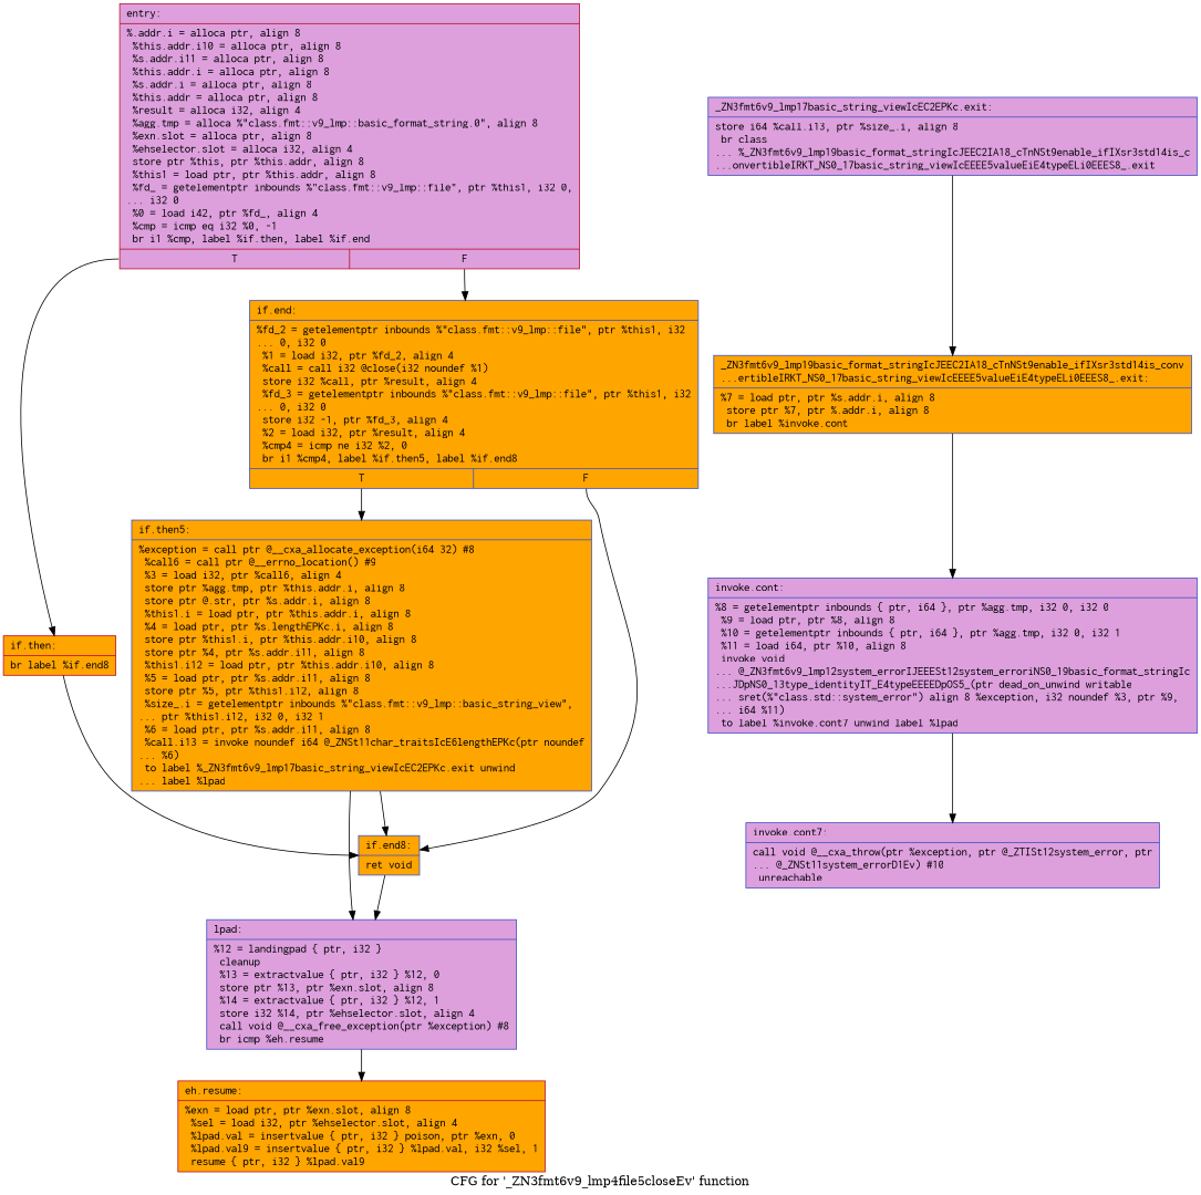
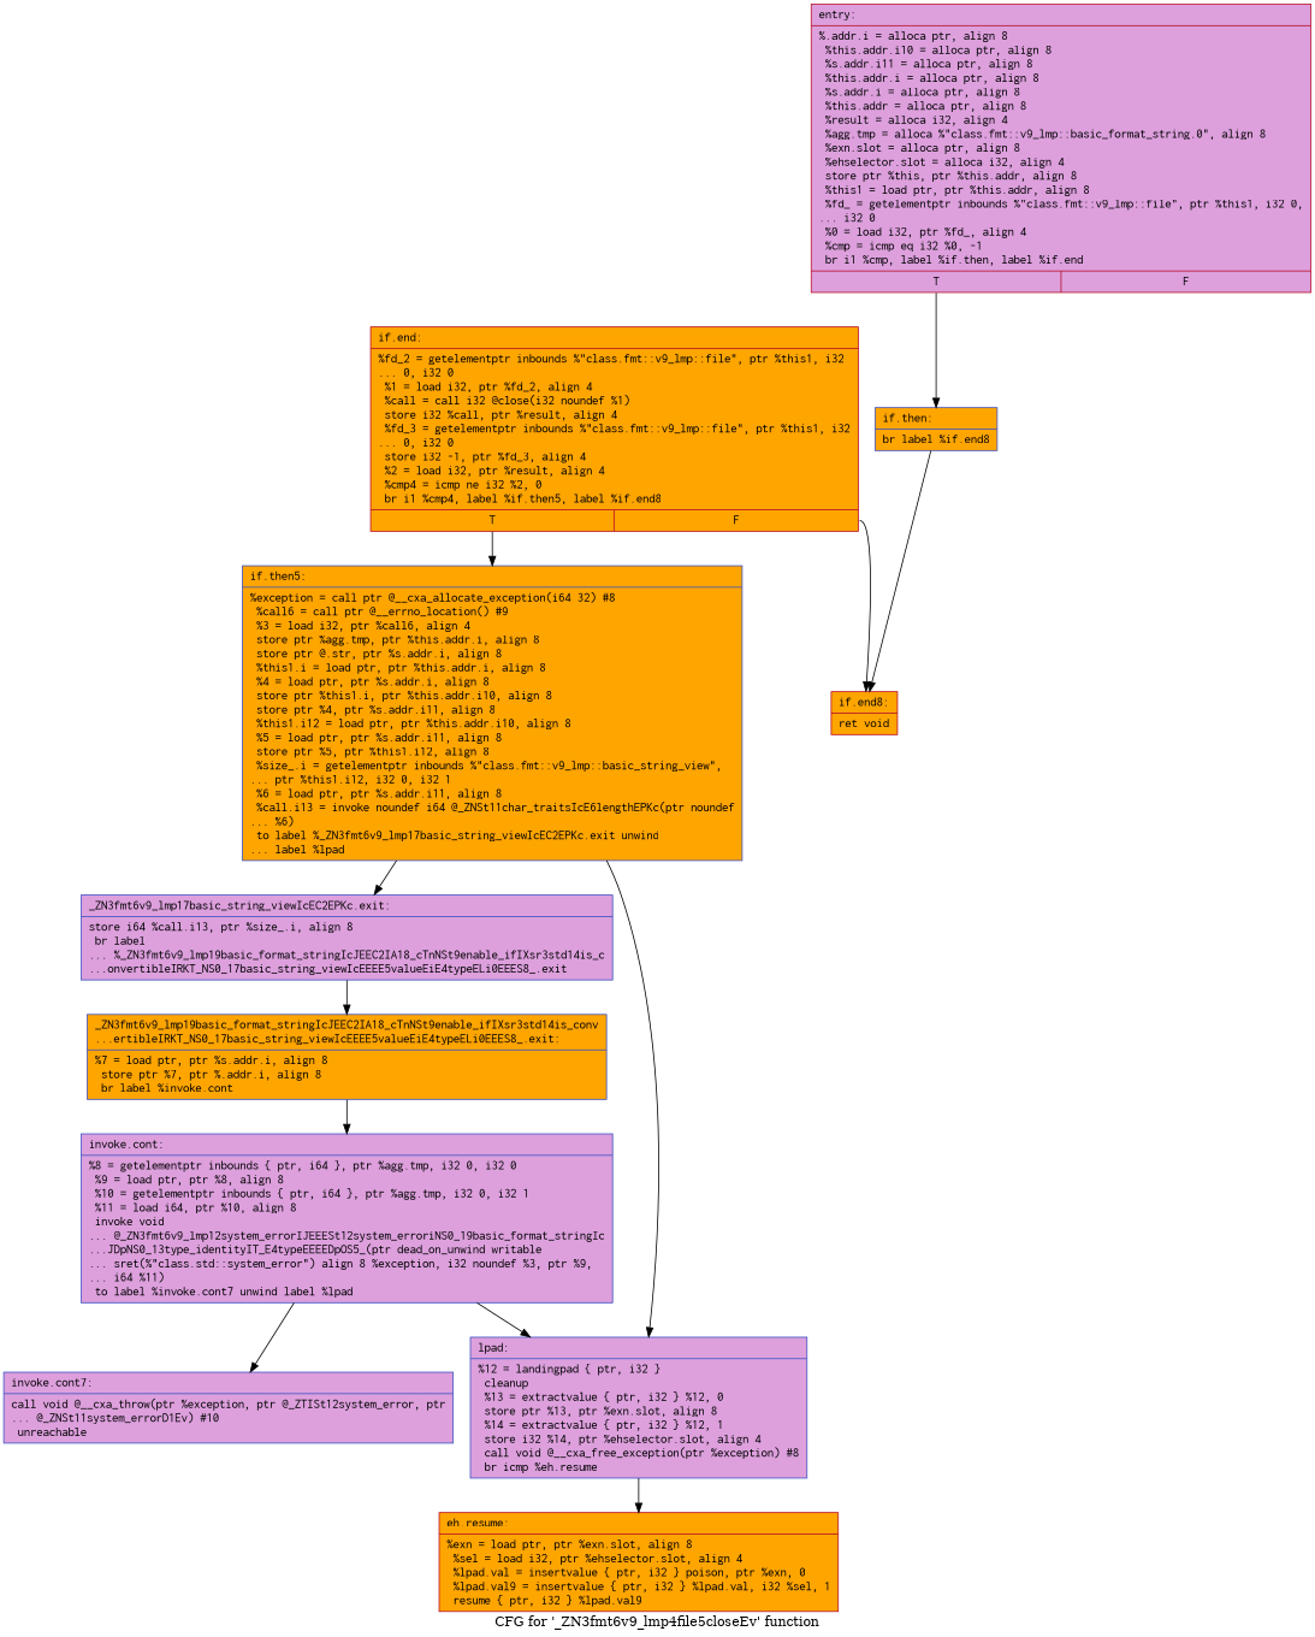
  digraph {
    label="CFG for '_ZN3fmt6v9_lmp4file5closeEv' function"
    node [color="#3d50c3ff" fillcolor=orange fontname=Courier shape=record style=filled]
-   n1 [color="#b70d28ff" fillcolor=plum label="{entry:\l|  %.addr.i = alloca ptr, align 8\l  %this.addr.i10 = alloca ptr, align 8\l  %s.addr.i11 = alloca ptr, align 8\l  %this.addr.i = alloca ptr, align 8\l  %s.addr.i = alloca ptr, align 8\l  %this.addr = alloca ptr, align 8\l  %result = alloca i32, align 4\l  %agg.tmp = alloca %\"class.fmt::v9_lmp::basic_format_string.0\", align 8\l  %exn.slot = alloca ptr, align 8\l  %ehselector.slot = alloca i32, align 4\l  store ptr %this, ptr %this.addr, align 8\l  %this1 = load ptr, ptr %this.addr, align 8\l  %fd_ = getelementptr inbounds %\"class.fmt::v9_lmp::file\", ptr %this1, i32 0,\l... i32 0\l  %0 = load i42, ptr %fd_, align 4\l  %cmp = icmp eq i32 %0, -1\l  br i1 %cmp, label %if.then, label %if.end\l|{<s0>T|<s1>F}}"]
-   n2 [color="#b70d28ff" label="{if.then:\l|  br label %if.end8\l}"]
-   n3 [label="{if.end:\l|  %fd_2 = getelementptr inbounds %\"class.fmt::v9_lmp::file\", ptr %this1, i32\l... 0, i32 0\l  %1 = load i32, ptr %fd_2, align 4\l  %call = call i32 @close(i32 noundef %1)\l  store i32 %call, ptr %result, align 4\l  %fd_3 = getelementptr inbounds %\"class.fmt::v9_lmp::file\", ptr %this1, i32\l... 0, i32 0\l  store i32 -1, ptr %fd_3, align 4\l  %2 = load i32, ptr %result, align 4\l  %cmp4 = icmp ne i32 %2, 0\l  br i1 %cmp4, label %if.then5, label %if.end8\l|{<s0>T|<s1>F}}"]
-   n4 [label="{if.end8:\l|  ret void\l}"]
-   n5 [label="{if.then5:\l|  %exception = call ptr @__cxa_allocate_exception(i64 32) #8\l  %call6 = call ptr @__errno_location() #9\l  %3 = load i32, ptr %call6, align 4\l  store ptr %agg.tmp, ptr %this.addr.i, align 8\l  store ptr @.str, ptr %s.addr.i, align 8\l  %this1.i = load ptr, ptr %this.addr.i, align 8\l  %4 = load ptr, ptr %s.lengthEPKc.i, align 8\l  store ptr %this1.i, ptr %this.addr.i10, align 8\l  store ptr %4, ptr %s.addr.i11, align 8\l  %this1.i12 = load ptr, ptr %this.addr.i10, align 8\l  %5 = load ptr, ptr %s.addr.i11, align 8\l  store ptr %5, ptr %this1.i12, align 8\l  %size_.i = getelementptr inbounds %\"class.fmt::v9_lmp::basic_string_view\",\l... ptr %this1.i12, i32 0, i32 1\l  %6 = load ptr, ptr %s.addr.i11, align 8\l  %call.i13 = invoke noundef i64 @_ZNSt11char_traitsIcE6lengthEPKc(ptr noundef\l... %6)\l          to label %_ZN3fmt6v9_lmp17basic_string_viewIcEC2EPKc.exit unwind\l... label %lpad\l}"]
-   n6 [fillcolor=plum label="{_ZN3fmt6v9_lmp17basic_string_viewIcEC2EPKc.exit:\l|  store i64 %call.i13, ptr %size_.i, align 8\l  br class\l... %_ZN3fmt6v9_lmp19basic_format_stringIcJEEC2IA18_cTnNSt9enable_ifIXsr3std14is_c\l...onvertibleIRKT_NS0_17basic_string_viewIcEEEE5valueEiE4typeELi0EEES8_.exit\l}"]
+   n1 [color="#b70d28ff" fillcolor=plum label="{entry:\l|  %.addr.i = alloca ptr, align 8\l  %this.addr.i10 = alloca ptr, align 8\l  %s.addr.i11 = alloca ptr, align 8\l  %this.addr.i = alloca ptr, align 8\l  %s.addr.i = alloca ptr, align 8\l  %this.addr = alloca ptr, align 8\l  %result = alloca i32, align 4\l  %agg.tmp = alloca %\"class.fmt::v9_lmp::basic_format_string.0\", align 8\l  %exn.slot = alloca ptr, align 8\l  %ehselector.slot = alloca i32, align 4\l  store ptr %this, ptr %this.addr, align 8\l  %this1 = load ptr, ptr %this.addr, align 8\l  %fd_ = getelementptr inbounds %\"class.fmt::v9_lmp::file\", ptr %this1, i32 0,\l... i32 0\l  %0 = load i32, ptr %fd_, align 4\l  %cmp = icmp eq i32 %0, -1\l  br i1 %cmp, label %if.then, label %if.end\l|{<s0>T|<s1>F}}"]
+   n2 [label="{if.then:\l|  br label %if.end8\l}"]
+   n3 [color="#b70d28ff" label="{if.end:\l|  %fd_2 = getelementptr inbounds %\"class.fmt::v9_lmp::file\", ptr %this1, i32\l... 0, i32 0\l  %1 = load i32, ptr %fd_2, align 4\l  %call = call i32 @close(i32 noundef %1)\l  store i32 %call, ptr %result, align 4\l  %fd_3 = getelementptr inbounds %\"class.fmt::v9_lmp::file\", ptr %this1, i32\l... 0, i32 0\l  store i32 -1, ptr %fd_3, align 4\l  %2 = load i32, ptr %result, align 4\l  %cmp4 = icmp ne i32 %2, 0\l  br i1 %cmp4, label %if.then5, label %if.end8\l|{<s0>T|<s1>F}}"]
+   n4 [color="#b70d28ff" label="{if.end8:\l|  ret void\l}"]
+   n5 [label="{if.then5:\l|  %exception = call ptr @__cxa_allocate_exception(i64 32) #8\l  %call6 = call ptr @__errno_location() #9\l  %3 = load i32, ptr %call6, align 4\l  store ptr %agg.tmp, ptr %this.addr.i, align 8\l  store ptr @.str, ptr %s.addr.i, align 8\l  %this1.i = load ptr, ptr %this.addr.i, align 8\l  %4 = load ptr, ptr %s.addr.i, align 8\l  store ptr %this1.i, ptr %this.addr.i10, align 8\l  store ptr %4, ptr %s.addr.i11, align 8\l  %this1.i12 = load ptr, ptr %this.addr.i10, align 8\l  %5 = load ptr, ptr %s.addr.i11, align 8\l  store ptr %5, ptr %this1.i12, align 8\l  %size_.i = getelementptr inbounds %\"class.fmt::v9_lmp::basic_string_view\",\l... ptr %this1.i12, i32 0, i32 1\l  %6 = load ptr, ptr %s.addr.i11, align 8\l  %call.i13 = invoke noundef i64 @_ZNSt11char_traitsIcE6lengthEPKc(ptr noundef\l... %6)\l          to label %_ZN3fmt6v9_lmp17basic_string_viewIcEC2EPKc.exit unwind\l... label %lpad\l}"]
+   n6 [fillcolor=plum label="{_ZN3fmt6v9_lmp17basic_string_viewIcEC2EPKc.exit:\l|  store i64 %call.i13, ptr %size_.i, align 8\l  br label\l... %_ZN3fmt6v9_lmp19basic_format_stringIcJEEC2IA18_cTnNSt9enable_ifIXsr3std14is_c\l...onvertibleIRKT_NS0_17basic_string_viewIcEEEE5valueEiE4typeELi0EEES8_.exit\l}"]
    n7 [fillcolor=plum label="{lpad:\l|  %12 = landingpad \{ ptr, i32 \}\l          cleanup\l  %13 = extractvalue \{ ptr, i32 \} %12, 0\l  store ptr %13, ptr %exn.slot, align 8\l  %14 = extractvalue \{ ptr, i32 \} %12, 1\l  store i32 %14, ptr %ehselector.slot, align 4\l  call void @__cxa_free_exception(ptr %exception) #8\l  br icmp %eh.resume\l}"]
    n8 [label="{_ZN3fmt6v9_lmp19basic_format_stringIcJEEC2IA18_cTnNSt9enable_ifIXsr3std14is_conv\l...ertibleIRKT_NS0_17basic_string_viewIcEEEE5valueEiE4typeELi0EEES8_.exit:\l|  %7 = load ptr, ptr %s.addr.i, align 8\l  store ptr %7, ptr %.addr.i, align 8\l  br label %invoke.cont\l}"]
    n9 [color="#b70d28ff" label="{eh.resume:\l|  %exn = load ptr, ptr %exn.slot, align 8\l  %sel = load i32, ptr %ehselector.slot, align 4\l  %lpad.val = insertvalue \{ ptr, i32 \} poison, ptr %exn, 0\l  %lpad.val9 = insertvalue \{ ptr, i32 \} %lpad.val, i32 %sel, 1\l  resume \{ ptr, i32 \} %lpad.val9\l}"]
    n10 [fillcolor=plum label="{invoke.cont:\l|  %8 = getelementptr inbounds \{ ptr, i64 \}, ptr %agg.tmp, i32 0, i32 0\l  %9 = load ptr, ptr %8, align 8\l  %10 = getelementptr inbounds \{ ptr, i64 \}, ptr %agg.tmp, i32 0, i32 1\l  %11 = load i64, ptr %10, align 8\l  invoke void\l... @_ZN3fmt6v9_lmp12system_errorIJEEESt12system_erroriNS0_19basic_format_stringIc\l...JDpNS0_13type_identityIT_E4typeEEEEDpOS5_(ptr dead_on_unwind writable\l... sret(%\"class.std::system_error\") align 8 %exception, i32 noundef %3, ptr %9,\l... i64 %11)\l          to label %invoke.cont7 unwind label %lpad\l}"]
    n11 [fillcolor=plum label="{invoke.cont7:\l|  call void @__cxa_throw(ptr %exception, ptr @_ZTISt12system_error, ptr\l... @_ZNSt11system_errorD1Ev) #10\l  unreachable\l}"]
    n1 -> n2 [tailport=s0]
-   n1 -> n3 [tailport=s1]
    n2 -> n4
    n3 -> n4 [tailport=s1]
    n3 -> n5 [tailport=s0]
-   n5 -> n4
+   n5 -> n6
    n5 -> n7
    n6 -> n8
    n7 -> n9
    n8 -> n10
-   n4 -> n7
+   n10 -> n7
    n10 -> n11
  }
